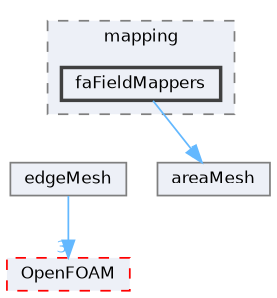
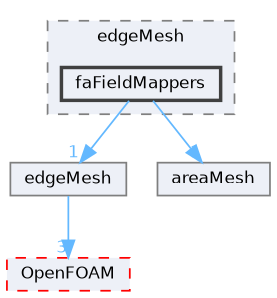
  digraph {
    compound=true
    node [color=grey50 fillcolor="#edf0f7" fontname=Helvetica fontsize=10 shape=box style=filled]
    edge [color=steelblue1 fontcolor=steelblue1 fontname=Helvetica fontsize=10 headlabel=1 labeldistance=1.5 labelfontname=Helvetica labelfontsize=10]
    n1 [color=grey25 height=0.2 label=faFieldMappers style="filled,bold" width=0.4]
    n2 [height=0.2 label=edgeMesh width=0.4]
    n3 [height=0.2 label=areaMesh width=0.4]
    n4 [color=red height=0.2 label=OpenFOAM style="filled,dashed" width=0.4]
    subgraph cluster_1 {
      bgcolor="#edf0f7"
      fontname=Helvetica
      fontsize=10
-     label=mapping
+     label=edgeMesh
      pencolor=grey50
      style="filled,dashed"
      n1
    }
+   n1 -> n2
    n1 -> n3
    n2 -> n4 [headlabel=3]
  }
